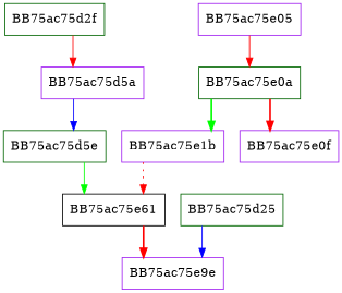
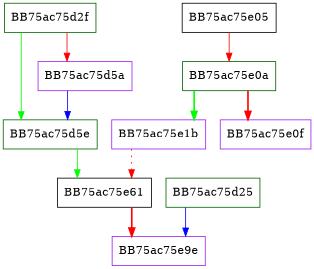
  digraph {
    splines=ortho
    node [color=darkgreen shape=box]
    edge [color=red style=solid]
    BB75ac75d2f
    BB75ac75d5e
    BB75ac75d5a [color=purple]
    BB75ac75d25
    BB75ac75e9e [color=purple]
    BB75ac75e61 [color=black]
    BB75ac75e0a
    BB75ac75e1b [color=purple]
    BB75ac75e0f [color=purple]
-   BB75ac75e05 [color=purple]
+   BB75ac75e05 [color=black]
+   BB75ac75d2f -> BB75ac75d5e [color=green]
    BB75ac75d2f -> BB75ac75d5a
    BB75ac75d5e -> BB75ac75e61 [color=green]
    BB75ac75d5a -> BB75ac75d5e [color=blue]
    BB75ac75d25 -> BB75ac75e9e [color=blue]
    BB75ac75e61 -> BB75ac75e9e [style=bold]
    BB75ac75e0a -> BB75ac75e1b [color=green style=bold]
    BB75ac75e0a -> BB75ac75e0f [style=bold]
    BB75ac75e1b -> BB75ac75e61 [style=dotted]
    BB75ac75e05 -> BB75ac75e0a
  }
